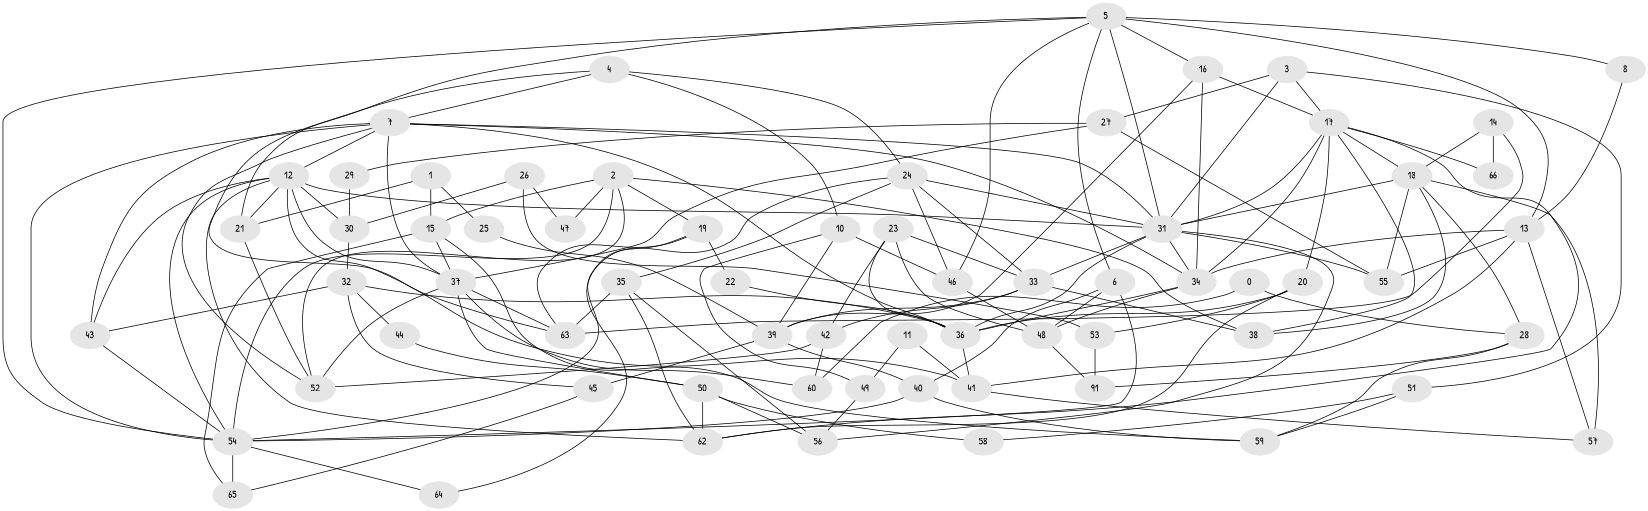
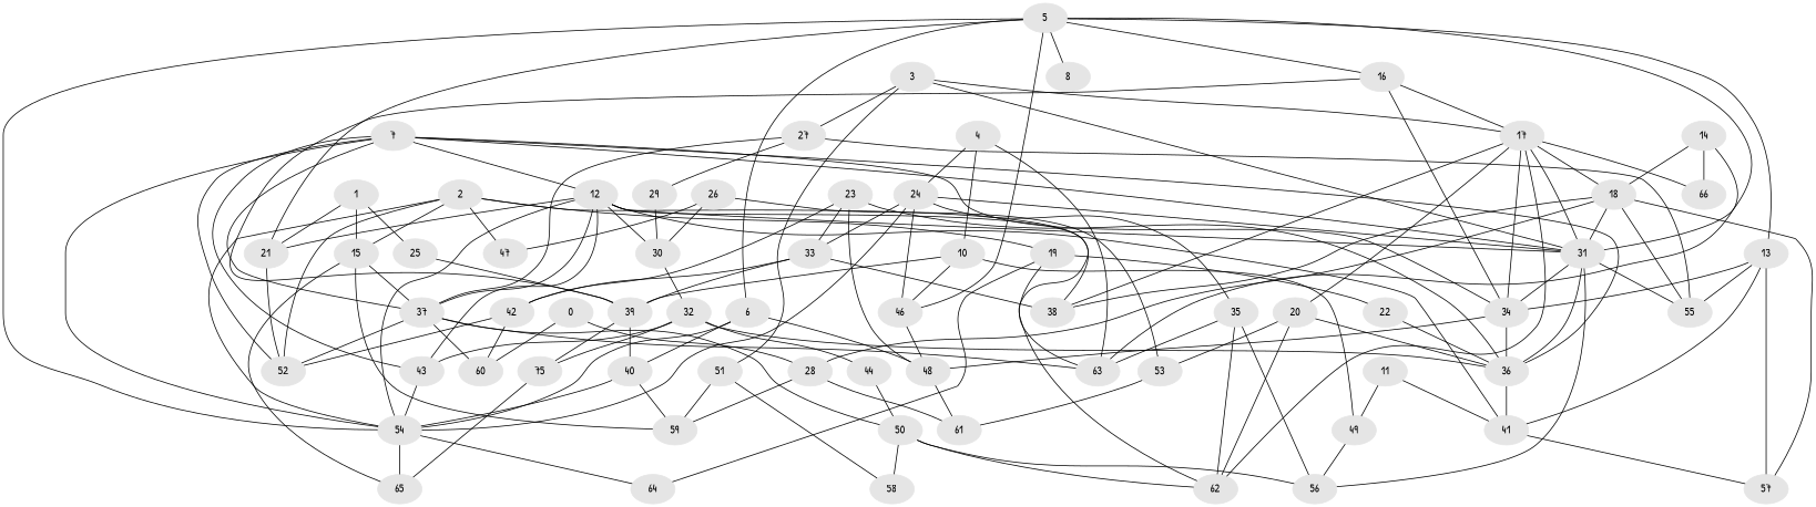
  graph {
    fontname="Patrick Hand"
    node [color=gray90 fontname="Patrick Hand" style=filled]
    edge [fontname="Patrick Hand" weight=1.0]
    1
    15
    21
    25
    37
    59
    65
    52
    39
    2
    19
    38
    47
    54
    63
    22
    64
    3
    17
    27
    31
    51
    34
    62
    18
    66
    20
    55
    29
    36
    33
    56
    58
    4
    7
    10
    24
    12
    43
    46
    49
    35
    5
    6
    8
    13
    16
    40
    48
    41
    57
-   61 [label=91]
+   61
    30
    60
    50
-   45
+   45 [label=75]
    n57 [label=0]
    28
    11
    32
    14
    53
    23
    42
    26
    44
    1 -- 15
    1 -- 21
    1 -- 25
    15 -- 37
    15 -- 59
    15 -- 65
    21 -- 52
    25 -- 39
    37 -- 52
    37 -- 63
    37 -- 60 [weight=2.0]
    37 -- 50
    39 -- 40
    39 -- 45
    2 -- 15
    2 -- 52
    2 -- 19
    2 -- 38
    2 -- 47
    2 -- 54
    19 -- 63
    19 -- 22
    19 -- 64
    54 -- 65
    54 -- 64
    22 -- 36
    3 -- 17
    3 -- 27
    3 -- 31
    3 -- 51
    17 -- 38
    17 -- 31 [weight=2.0]
    17 -- 34
    17 -- 62
    17 -- 18
    17 -- 66
    17 -- 20
    27 -- 37
    27 -- 55
    27 -- 29
    31 -- 34 [weight=3.0]
    31 -- 55
    31 -- 36
-   31 -- 33
    31 -- 56
    51 -- 59
    51 -- 58
    34 -- 36 [weight=2.0]
    34 -- 48
    18 -- 38
    18 -- 31
    18 -- 55
    18 -- 57
    18 -- 28
    20 -- 62
    20 -- 36
    20 -- 53
    29 -- 30
    36 -- 41
    33 -- 39
    33 -- 38
    33 -- 42 [weight=2.0]
    4 -- 63
-   4 -- 7
    4 -- 10
    4 -- 24
    7 -- 37
    7 -- 52
    7 -- 54 [weight=2.0]
    7 -- 31
    7 -- 34
    7 -- 36 [weight=2.0]
    7 -- 12
    7 -- 43
    10 -- 39
    10 -- 46
    10 -- 49
    24 -- 54
    24 -- 31
    24 -- 33
    24 -- 46
    24 -- 35
    12 -- 21
    12 -- 37
    12 -- 54
    12 -- 31
    12 -- 62
    12 -- 43
    12 -- 41
    12 -- 30 [weight=2.0]
    43 -- 54
    46 -- 48
    49 -- 56
    35 -- 63
    35 -- 62
    35 -- 56
    5 -- 21
    5 -- 54
    5 -- 31
    5 -- 46
    5 -- 6
    5 -- 8
    5 -- 13
    5 -- 16
    6 -- 54
    6 -- 40
    6 -- 48
-   8 -- 13
    13 -- 34
    13 -- 55
    13 -- 41
    13 -- 57
    16 -- 39
    16 -- 17
    16 -- 34 [weight=3.0]
    40 -- 59
    40 -- 54
    48 -- 61
    41 -- 57
    30 -- 32
    50 -- 62
    50 -- 56
    50 -- 58
    45 -- 65
    n57 -- 60
    n57 -- 28
    28 -- 59
    28 -- 61
    11 -- 49
    11 -- 41
    32 -- 36
    32 -- 43
    32 -- 45
    32 -- 44
    14 -- 63
    14 -- 18
    14 -- 66
    53 -- 61
    23 -- 36
    23 -- 33
    23 -- 48
    23 -- 42
    42 -- 52
    42 -- 60
    26 -- 47
    26 -- 30
    26 -- 53
    44 -- 50
  }
